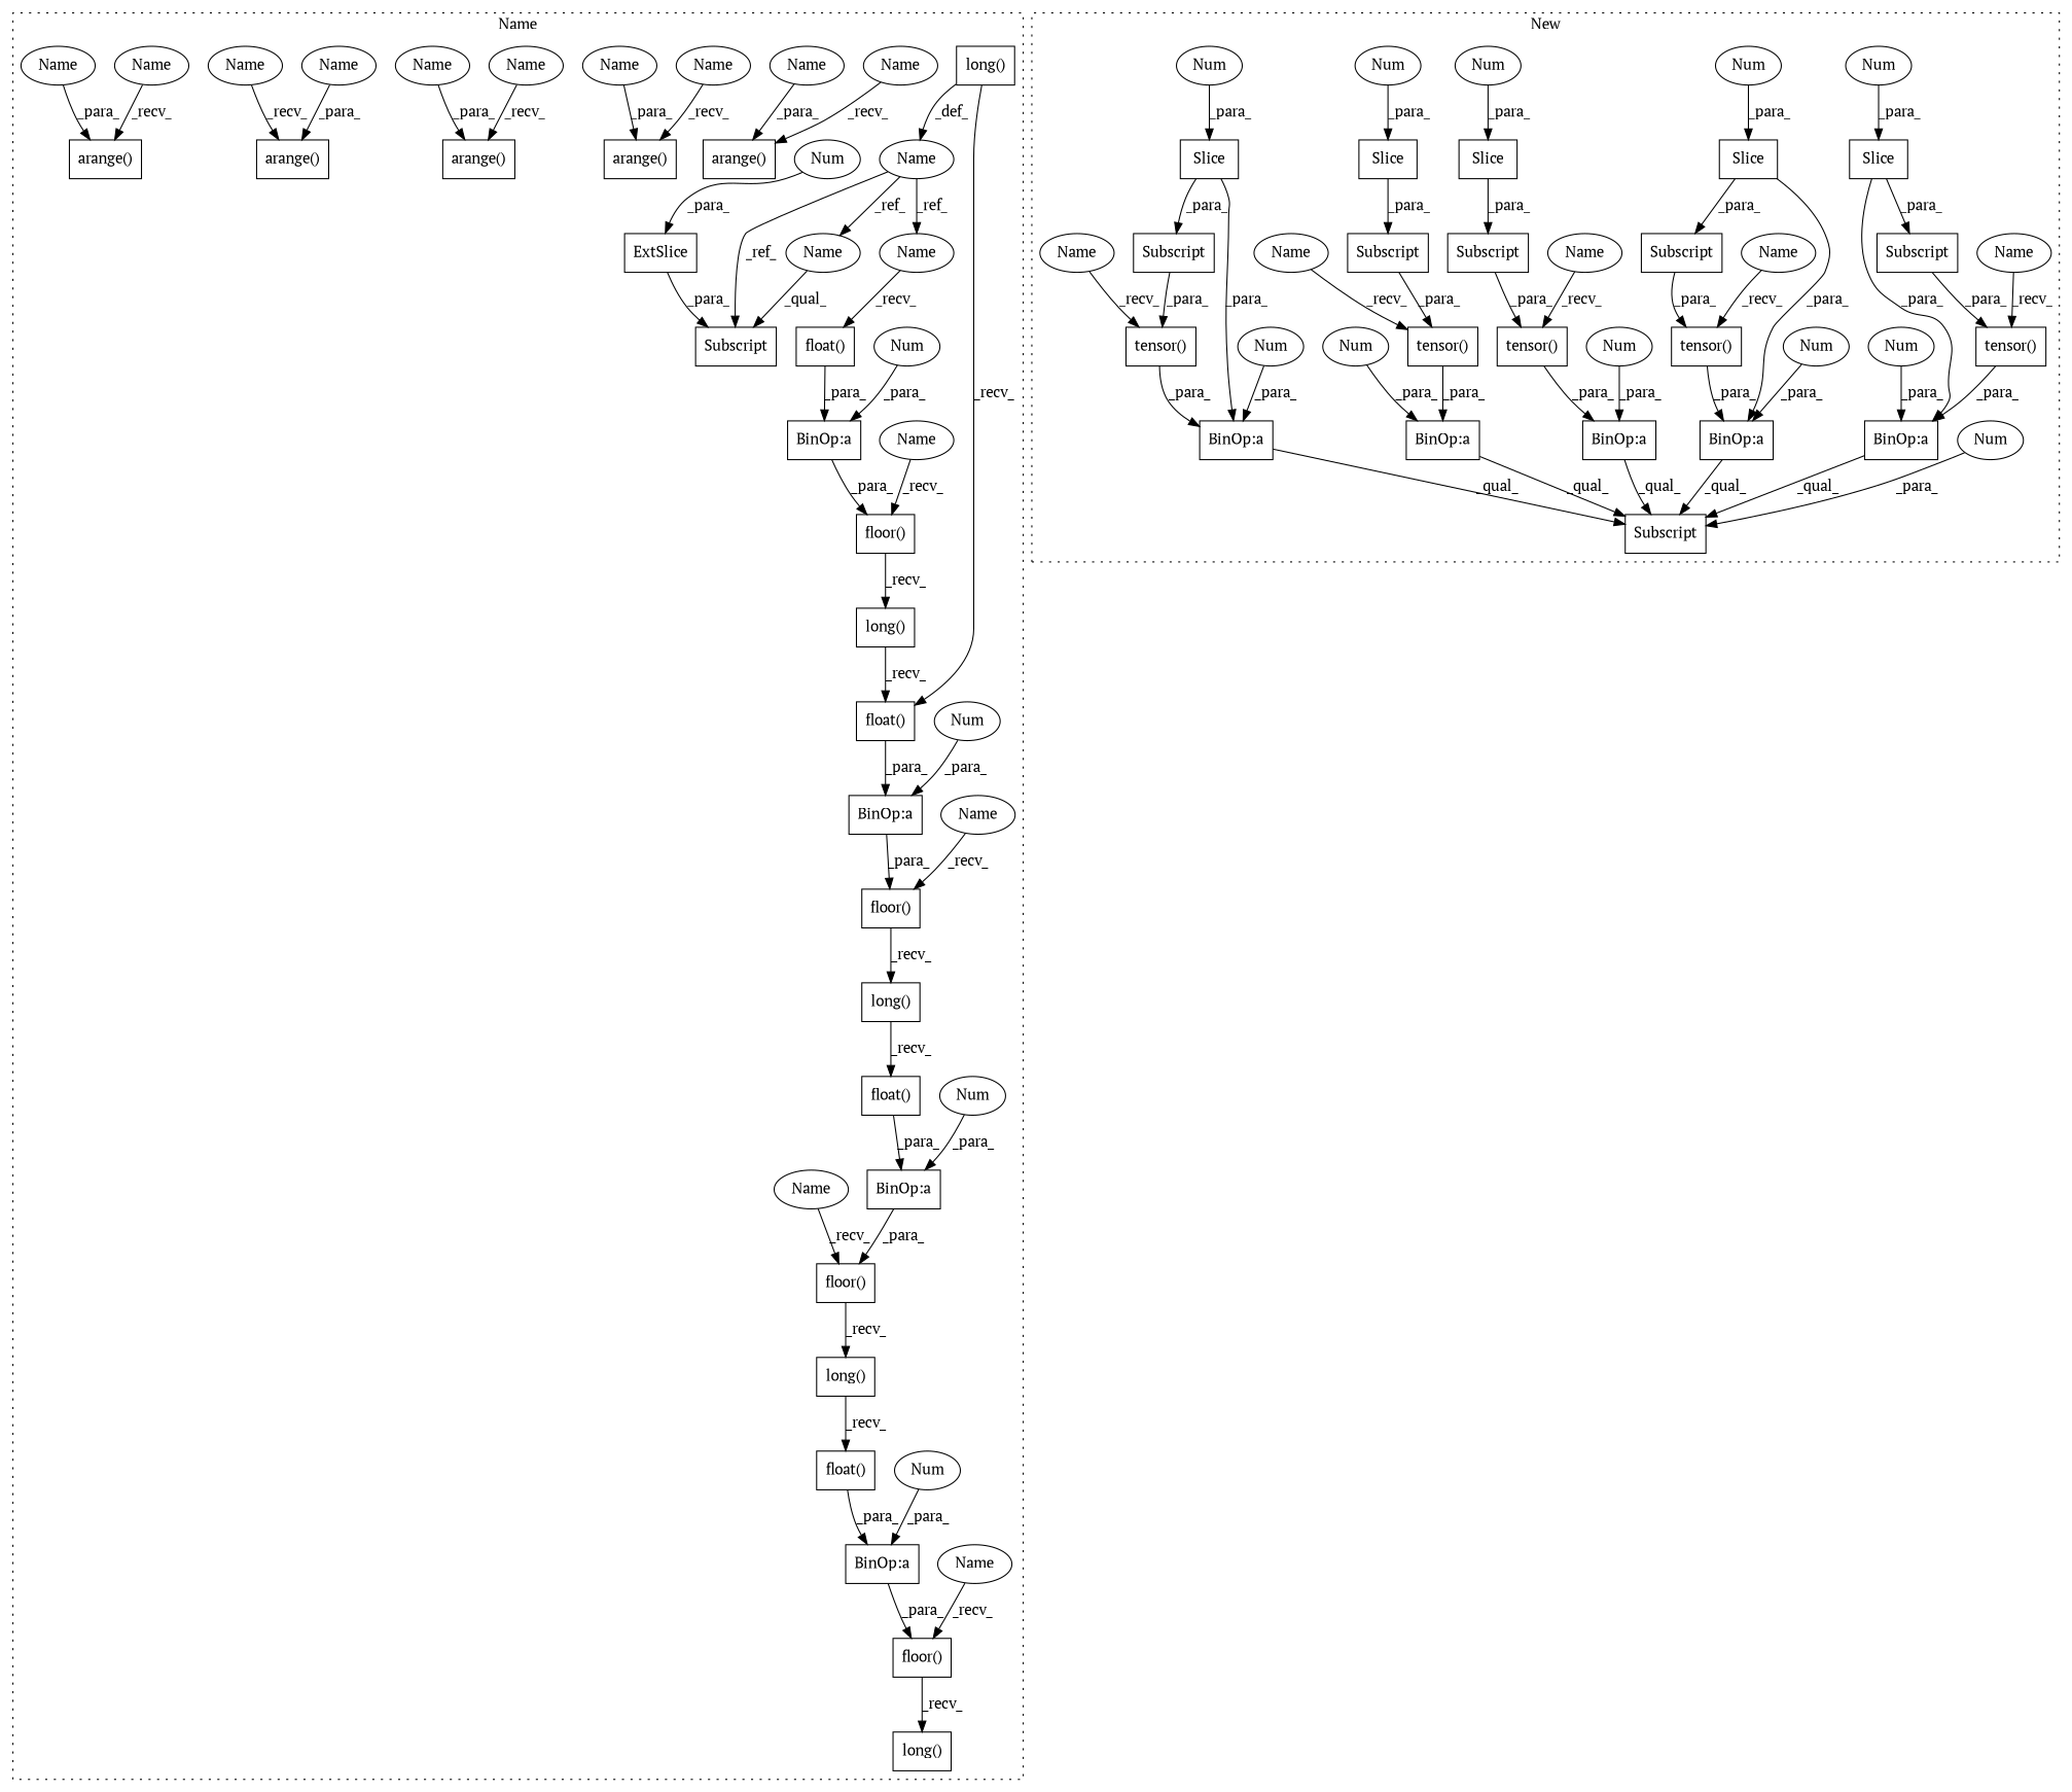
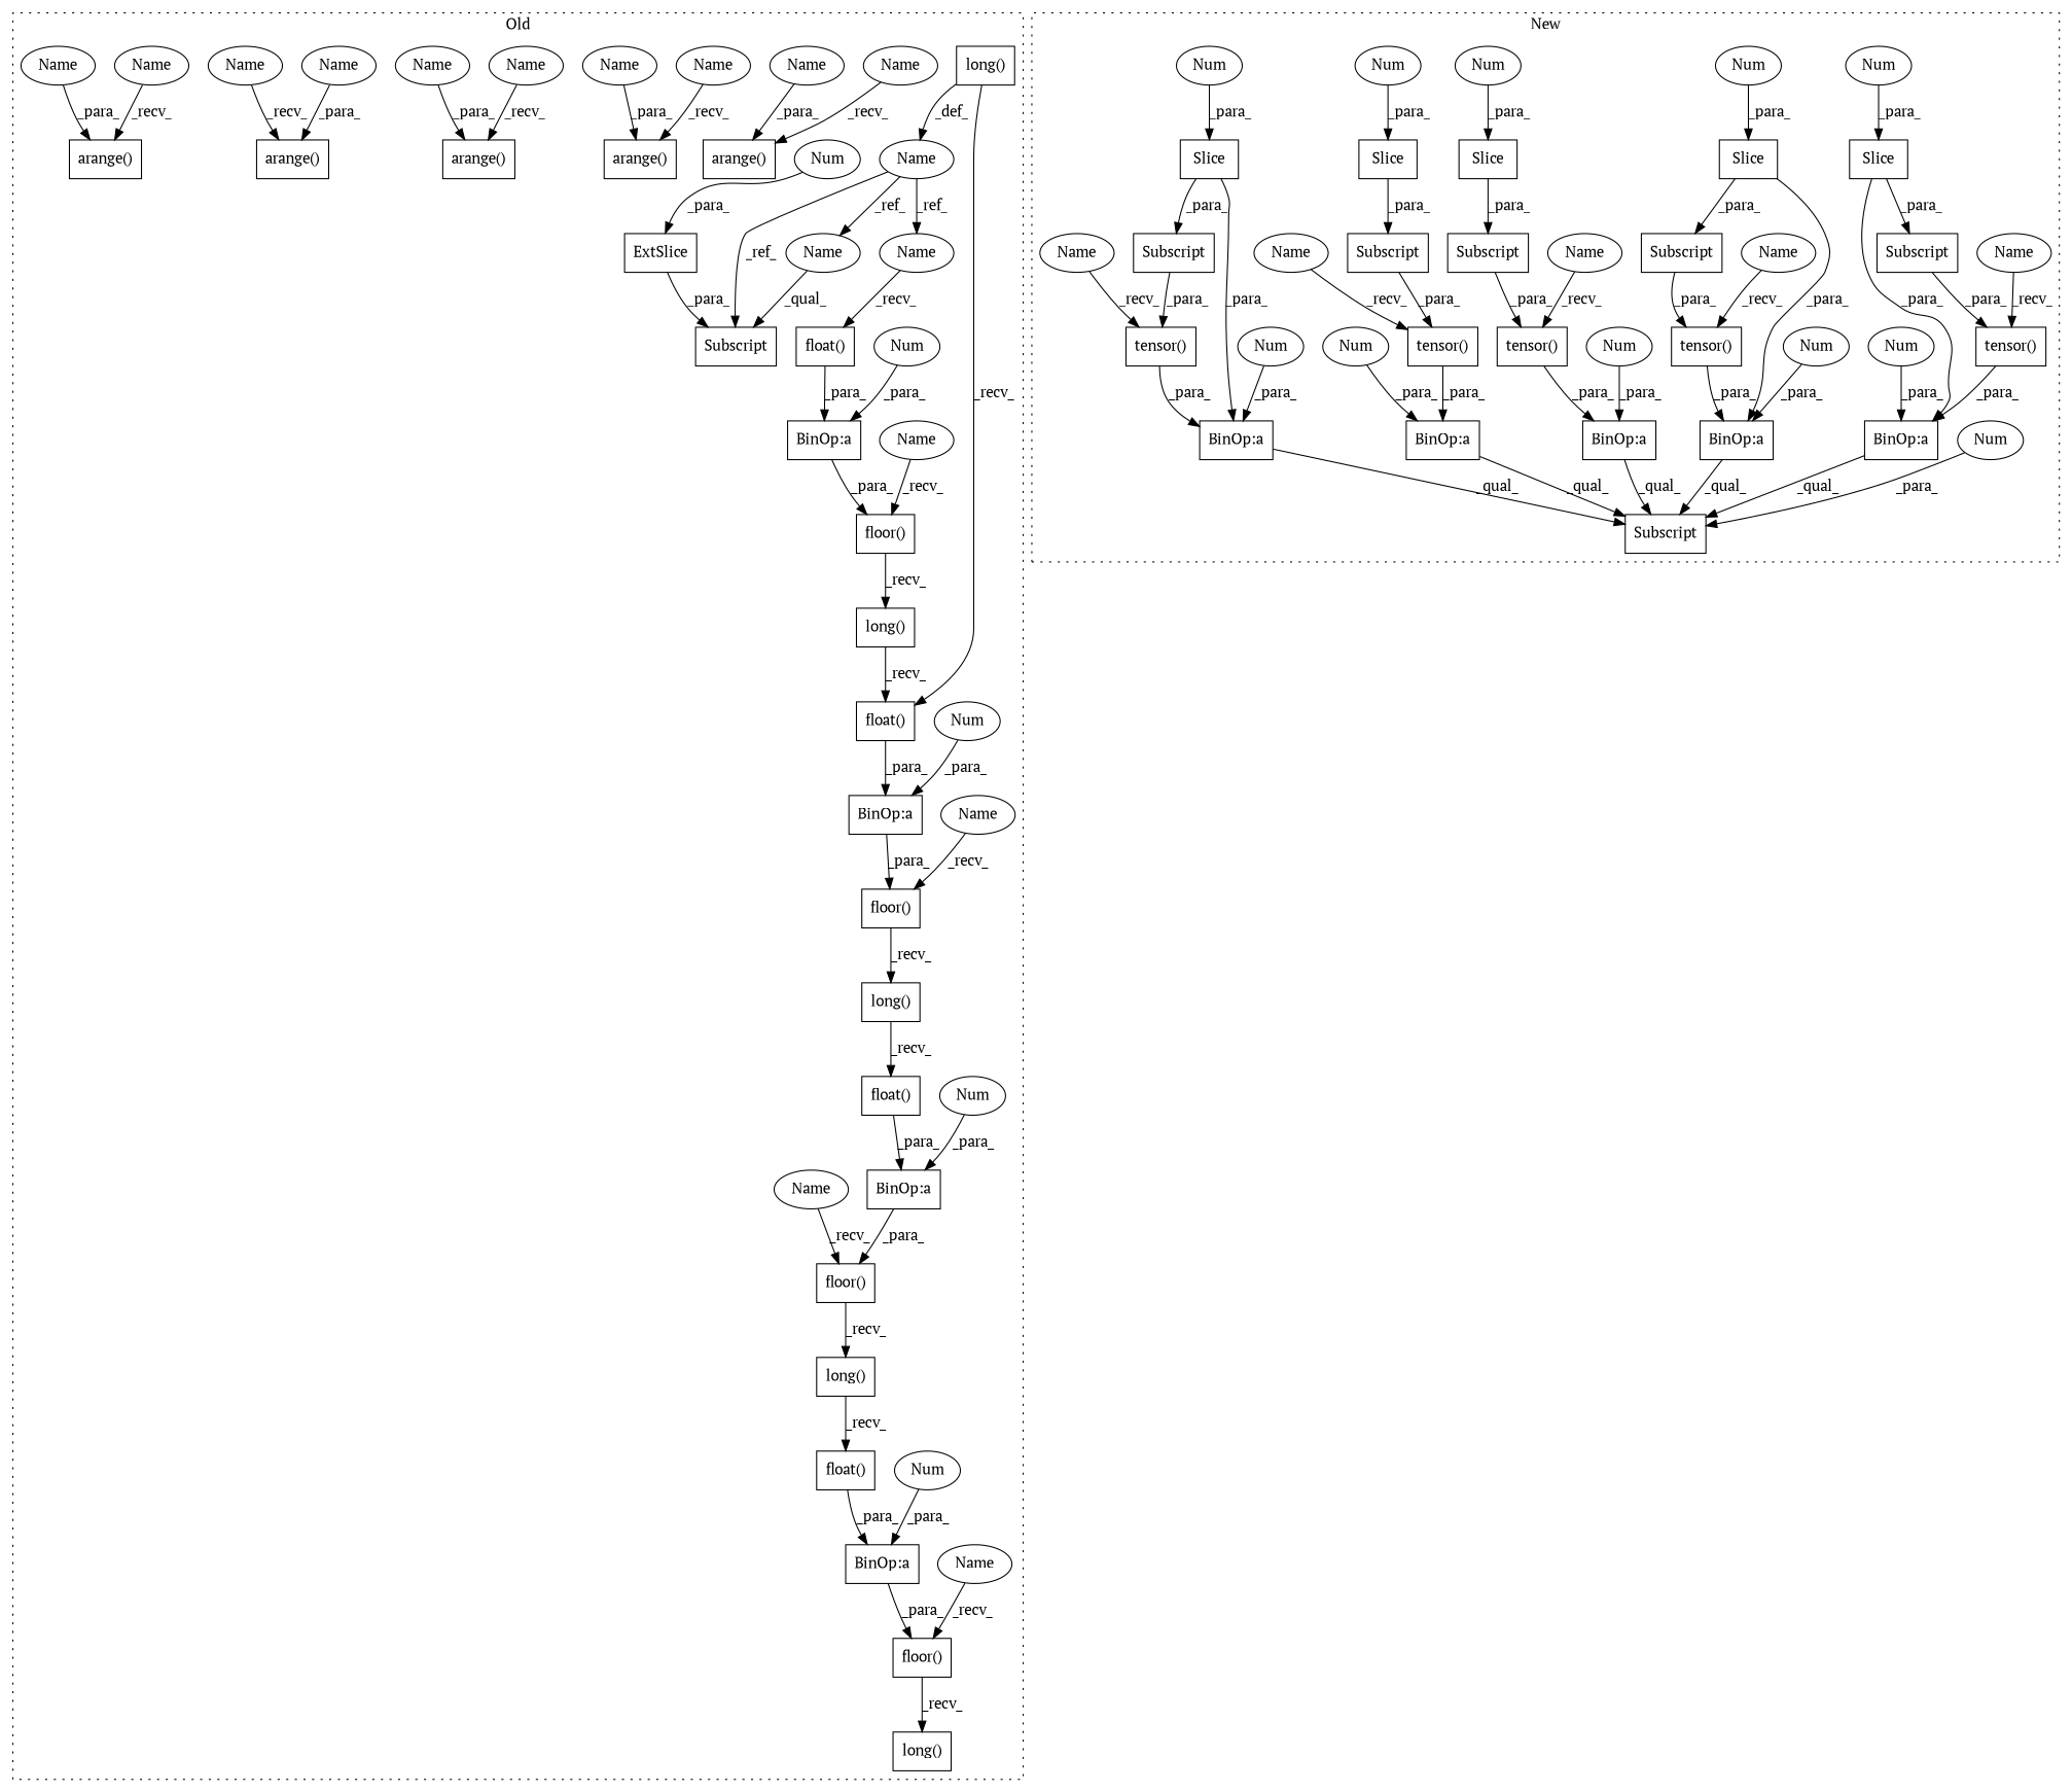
  digraph {
    fontname="PT Serif"
    node [a=75 l=1 s=2678 shape=box fontname="PT Serif"]
    edge [fontname="PT Serif"]
    n1 [l=17 label="long()" s=2353]
    n2 [a=82 l=3 label="BinOp:a" s=2472]
    n3 [a=82 l=3 label="BinOp:a" s=2586]
    n4 [a=82 l=3 label="BinOp:a" s=2814]
    n5 [a=82 l=3 label="BinOp:a" s=2700]
    n6 [l=34 label="long()"]
    n7 [l="12,1" label="floor()" s="2792,2818"]
    n8 [l=34 label="long()" s=2450]
    n9 [l="13,1" label="arange()" s="2739,2753"]
    n10 [l=34 label="long()" s=2564]
    n11 [l="13,1" label="arange()" s="2511,2525"]
    n12 [l=34 label="long()" s=2792]
    n13 [l="13,1" label="arange()" s="2625,2639"]
    n14 [l="13,1" label="arange()" s="2853,2867"]
    n15 [l="12,1" label="floor()" s="2450,2476"]
    n16 [l="13,1" label="arange()" s="2397,2411"]
    n17 [l="12,1" label="floor()" s="2678,2704"]
    n18 [a=76 label=Num s=2589 shape=ellipse]
    n19 [l="12,1" label="floor()" s="2564,2590"]
    n20 [l=10 label="float()" s=2462]
    n21 [a=87 l=2 label=Name s=2348 shape=ellipse]
    n22 [a=63 l="8,0" label=Subscript s="2417,0"]
    n23 [a=85 l=2 label=ExtSlice s=2417]
    n24 [a=76 label=Num s=2475 shape=ellipse]
    n25 [a=76 label=Num s=2817 shape=ellipse]
    n26 [l=10 label="float()" s=2690]
    n27 [a=76 label=Num s=2703 shape=ellipse]
    n28 [l=10 label="float()" s=2576]
    n29 [a=76 label=Num s=2423 shape=ellipse]
    n30 [l=10 label="float()" s=2804]
    n31 [a=87 l=5 label=Name s=2564 shape=ellipse]
    n32 [a=87 l=5 label=Name s=2397 shape=ellipse]
    n33 [a=87 l=5 label=Name s=2625 shape=ellipse]
    n34 [a=87 l=5 label=Name s=2511 shape=ellipse]
    n35 [a=87 l=5 label=Name s=2739 shape=ellipse]
    n36 [a=87 l=5 label=Name s=2792 shape=ellipse]
    n37 [a=87 l=5 label=Name s=2853 shape=ellipse]
    n38 [a=87 l=5 label=Name s=2450 shape=ellipse]
    n39 [a=87 l=5 label=Name shape=ellipse]
    n40 [a=87 label=Name s=2524 shape=ellipse]
    n41 [a=87 label=Name s=2638 shape=ellipse]
    n42 [a=87 label=Name s=2752 shape=ellipse]
    n43 [a=87 label=Name s=2410 shape=ellipse]
    n44 [a=87 label=Name s=2866 shape=ellipse]
    n45 [a=87 l=2 label=Name s=2462 shape=ellipse]
    n46 [a=87 l=2 label=Name s=2417 shape=ellipse]
    n47 [l="13,1" label="tensor()" s="2525,2555"]
    n48 [a=82 l=4 label="BinOp:a" s=2556]
    n49 [a=63 l="17,0" label=Subscript s="2538,0"]
    n50 [a=80 l=2 label=Slice s=2552]
    n51 [a=63 l="5,0" label=Subscript s="2793,0"]
    n52 [l="13,1" label="tensor()" s="2717,2747"]
    n53 [a=82 l=4 label="BinOp:a" s=2748]
    n54 [l="13,1" label="tensor()" s="2333,2363"]
    n55 [a=82 l=4 label="BinOp:a" s=2364]
    n56 [a=82 l=4 label="BinOp:a" s=2460]
    n57 [l="13,1" label="tensor()" s="2429,2459"]
    n58 [a=82 l=4 label="BinOp:a" s=2652]
    n59 [l="13,1" label="tensor()" s="2621,2651"]
    n60 [a=63 l="17,0" label=Subscript s="2634,0"]
    n61 [a=80 l=2 label=Slice s=2648]
    n62 [a=63 l="17,0" label=Subscript s="2730,0"]
    n63 [a=80 l=2 label=Slice s=2360]
    n64 [a=63 l="17,0" label=Subscript s="2346,0"]
    n65 [a=80 l=2 label=Slice s=2456]
    n66 [a=63 l="17,0" label=Subscript s="2442,0"]
    n67 [a=80 l=2 label=Slice s=2744]
    n68 [a=76 label=Num s=2796 shape=ellipse]
    n69 [a=76 label=Num s=2648 shape=ellipse]
    n70 [a=76 label=Num s=2368 shape=ellipse]
    n71 [a=76 label=Num s=2552 shape=ellipse]
    n72 [a=76 label=Num s=2456 shape=ellipse]
    n73 [a=76 label=Num s=2744 shape=ellipse]
    n74 [a=76 label=Num s=2752 shape=ellipse]
    n75 [a=76 label=Num s=2360 shape=ellipse]
    n76 [a=76 label=Num s=2560 shape=ellipse]
    n77 [a=76 label=Num s=2656 shape=ellipse]
    n78 [a=76 label=Num s=2464 shape=ellipse]
    n79 [a=87 l=5 label=Name s=2717 shape=ellipse]
    n80 [a=87 l=5 label=Name s=2429 shape=ellipse]
    n81 [a=87 l=5 label=Name s=2525 shape=ellipse]
    n82 [a=87 l=5 label=Name s=2333 shape=ellipse]
    n83 [a=87 l=5 label=Name s=2621 shape=ellipse]
    subgraph cluster_1 {
-     label=Name
+     label=Old
      style=dotted
      n1
      n2
      n3
      n4
      n5
      n6
      n7
      n8
      n9
      n10
      n11
      n12
      n13
      n14
      n15
      n16
      n17
      n18
      n19
      n20
      n21
      n22
      n23
      n24
      n25
      n26
      n27
      n28
      n29
      n30
      n31
      n32
      n33
      n34
      n35
      n36
      n37
      n38
      n39
      n40
      n41
      n42
      n43
      n44
      n45
      n46
    }
    subgraph cluster_2 {
      label=New
      style=dotted
      n47
      n48
      n49
      n50
      n51
      n52
      n53
      n54
      n55
      n56
      n57
      n58
      n59
      n60
      n61
      n62
      n63
      n64
      n65
      n66
      n67
      n68
      n69
      n70
      n71
      n72
      n73
      n74
      n75
      n76
      n77
      n78
      n79
      n80
      n81
      n82
      n83
    }
    n1 -> n21 [label=_def_]
    n1 -> n28 [label=_recv_]
    n2 -> n15 [label=_para_]
    n3 -> n19 [label=_para_]
    n4 -> n7 [label=_para_]
    n5 -> n17 [label=_para_]
    n6 -> n30 [label=_recv_]
    n7 -> n12 [label=_recv_]
    n8 -> n28 [label=_recv_]
    n10 -> n26 [label=_recv_]
    n15 -> n8 [label=_recv_]
    n17 -> n6 [label=_recv_]
    n18 -> n3 [label=_para_]
    n19 -> n10 [label=_recv_]
    n20 -> n2 [label=_para_]
    n21 -> n22 [label=_ref_]
    n21 -> n45 [label=_ref_]
    n21 -> n46 [label=_ref_]
    n23 -> n22 [label=_para_]
    n24 -> n2 [label=_para_]
    n25 -> n4 [label=_para_]
    n26 -> n5 [label=_para_]
    n27 -> n5 [label=_para_]
    n28 -> n3 [label=_para_]
    n29 -> n23 [label=_para_]
    n30 -> n4 [label=_para_]
    n31 -> n19 [label=_recv_]
    n32 -> n16 [label=_recv_]
    n33 -> n13 [label=_recv_]
    n34 -> n11 [label=_recv_]
    n35 -> n9 [label=_recv_]
    n36 -> n7 [label=_recv_]
    n37 -> n14 [label=_recv_]
    n38 -> n15 [label=_recv_]
    n39 -> n17 [label=_recv_]
    n40 -> n11 [label=_para_]
    n41 -> n13 [label=_para_]
    n42 -> n9 [label=_para_]
    n43 -> n16 [label=_para_]
    n44 -> n14 [label=_para_]
    n45 -> n20 [label=_recv_]
    n46 -> n22 [label=_qual_]
    n47 -> n48 [label=_para_]
    n48 -> n51 [label=_qual_]
    n49 -> n47 [label=_para_]
    n50 -> n48 [label=_para_]
    n50 -> n49 [label=_para_]
    n52 -> n53 [label=_para_]
    n53 -> n51 [label=_qual_]
    n54 -> n55 [label=_para_]
    n55 -> n51 [label=_qual_]
    n56 -> n51 [label=_qual_]
    n57 -> n56 [label=_para_]
    n58 -> n51 [label=_qual_]
    n59 -> n58 [label=_para_]
    n60 -> n59 [label=_para_]
    n61 -> n60 [label=_para_]
    n62 -> n52 [label=_para_]
    n63 -> n55 [label=_para_]
    n63 -> n64 [label=_para_]
    n64 -> n54 [label=_para_]
    n65 -> n66 [label=_para_]
    n66 -> n57 [label=_para_]
    n67 -> n53 [label=_para_]
    n67 -> n62 [label=_para_]
    n68 -> n51 [label=_para_]
    n69 -> n61 [label=_para_]
    n70 -> n55 [label=_para_]
    n71 -> n50 [label=_para_]
    n72 -> n65 [label=_para_]
    n73 -> n67 [label=_para_]
    n74 -> n53 [label=_para_]
    n75 -> n63 [label=_para_]
    n76 -> n48 [label=_para_]
    n77 -> n58 [label=_para_]
    n78 -> n56 [label=_para_]
    n79 -> n52 [label=_recv_]
    n80 -> n57 [label=_recv_]
    n81 -> n47 [label=_recv_]
    n82 -> n54 [label=_recv_]
    n83 -> n59 [label=_recv_]
  }
